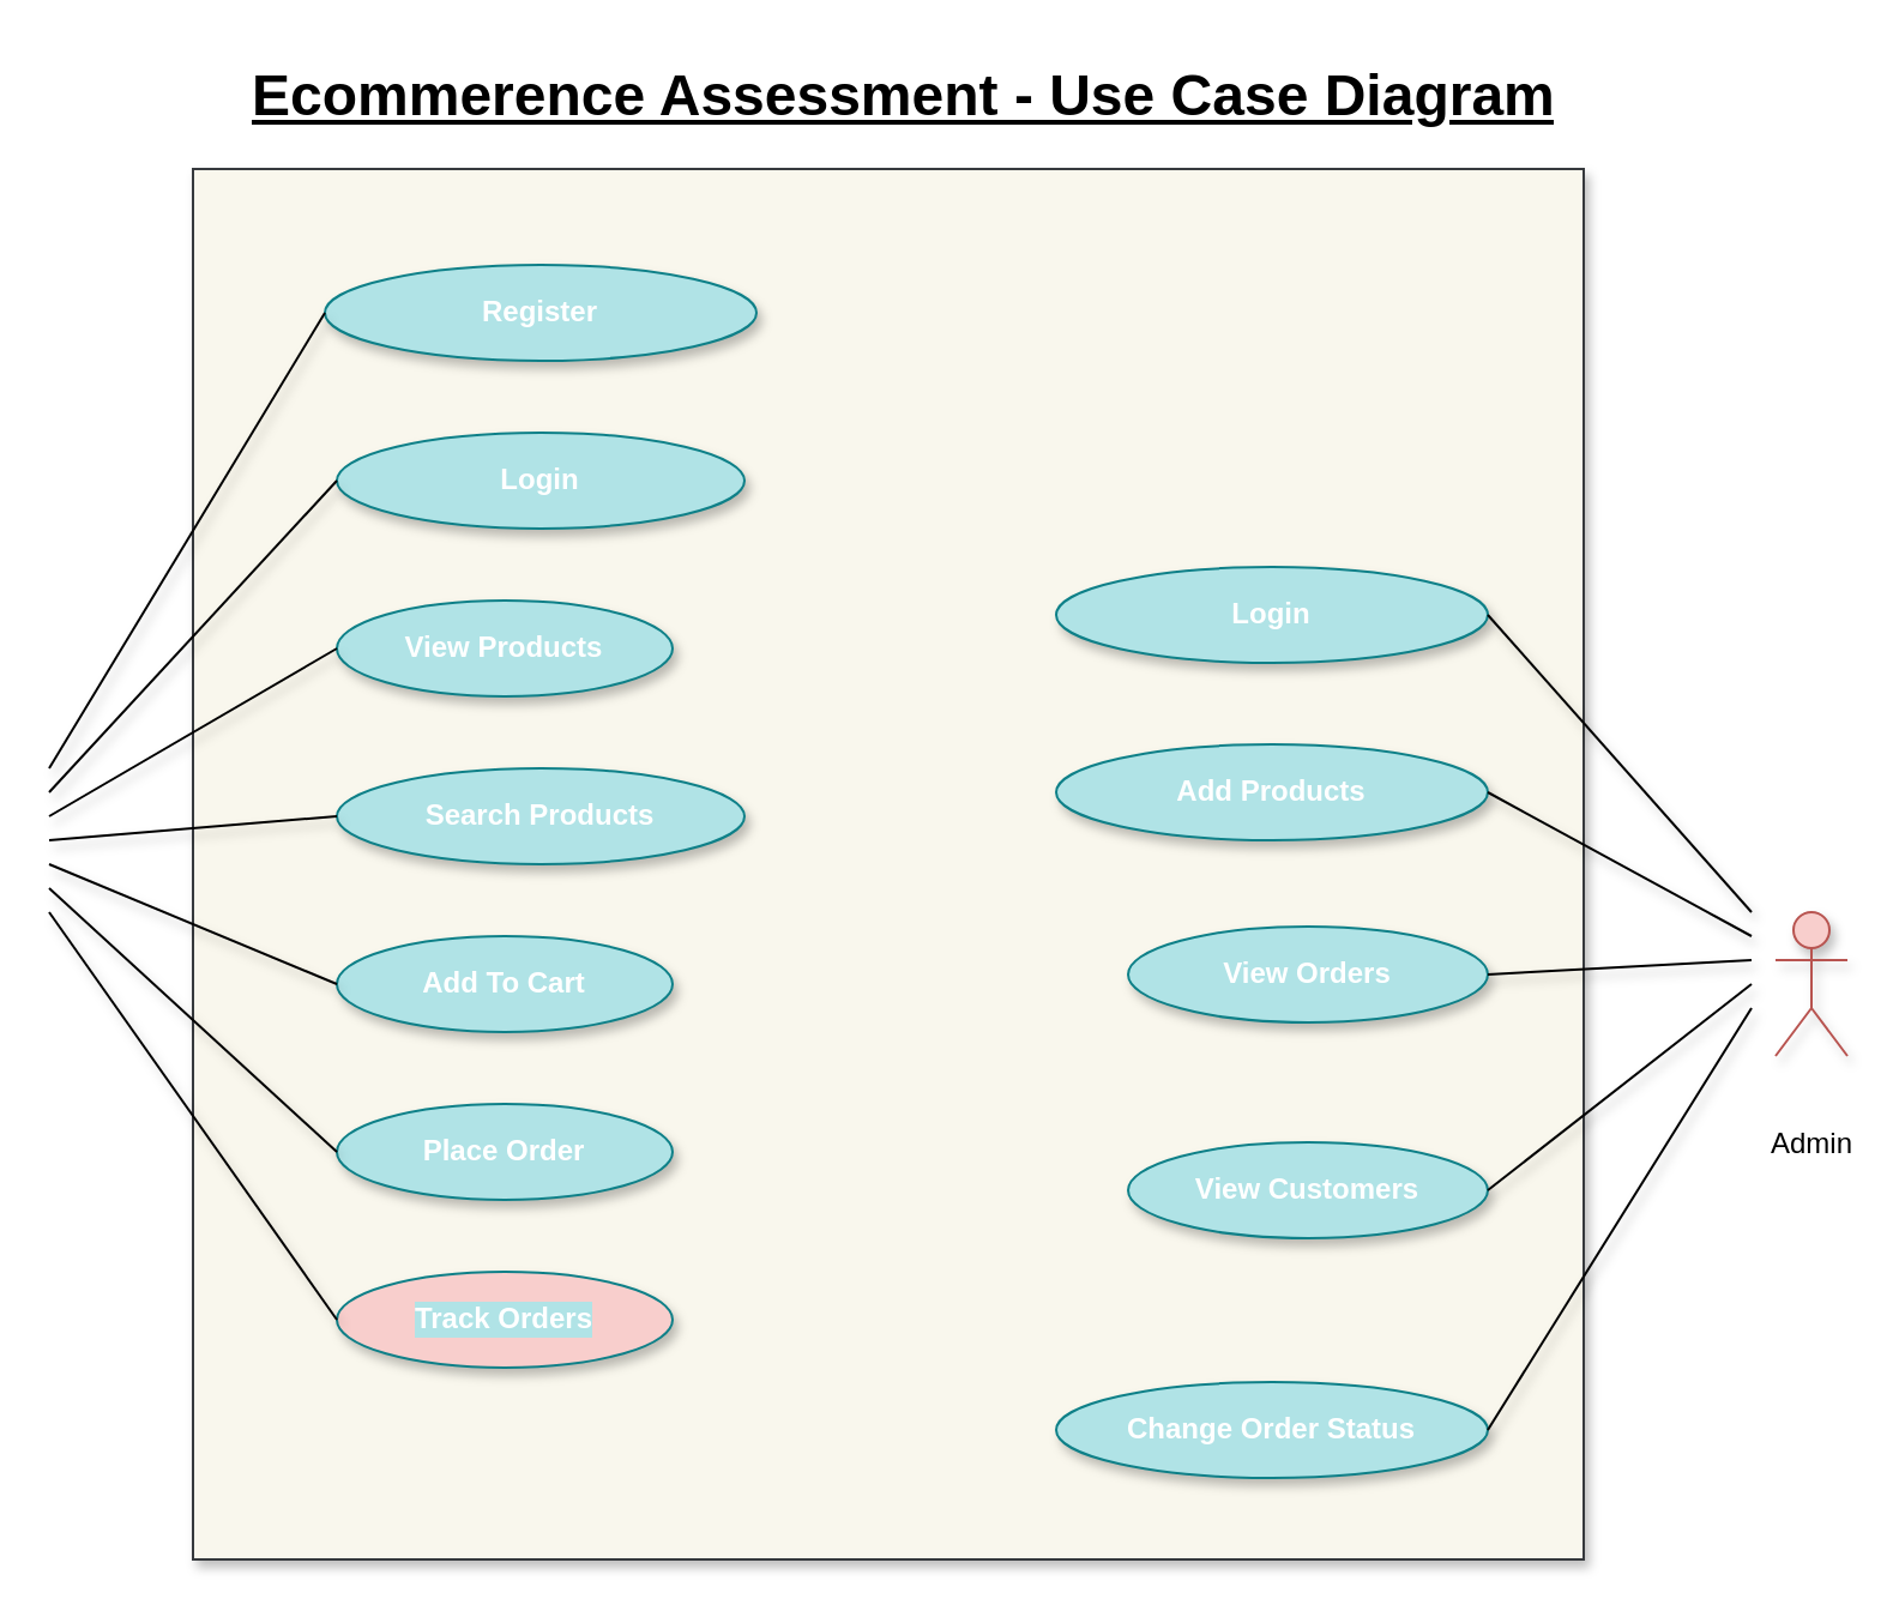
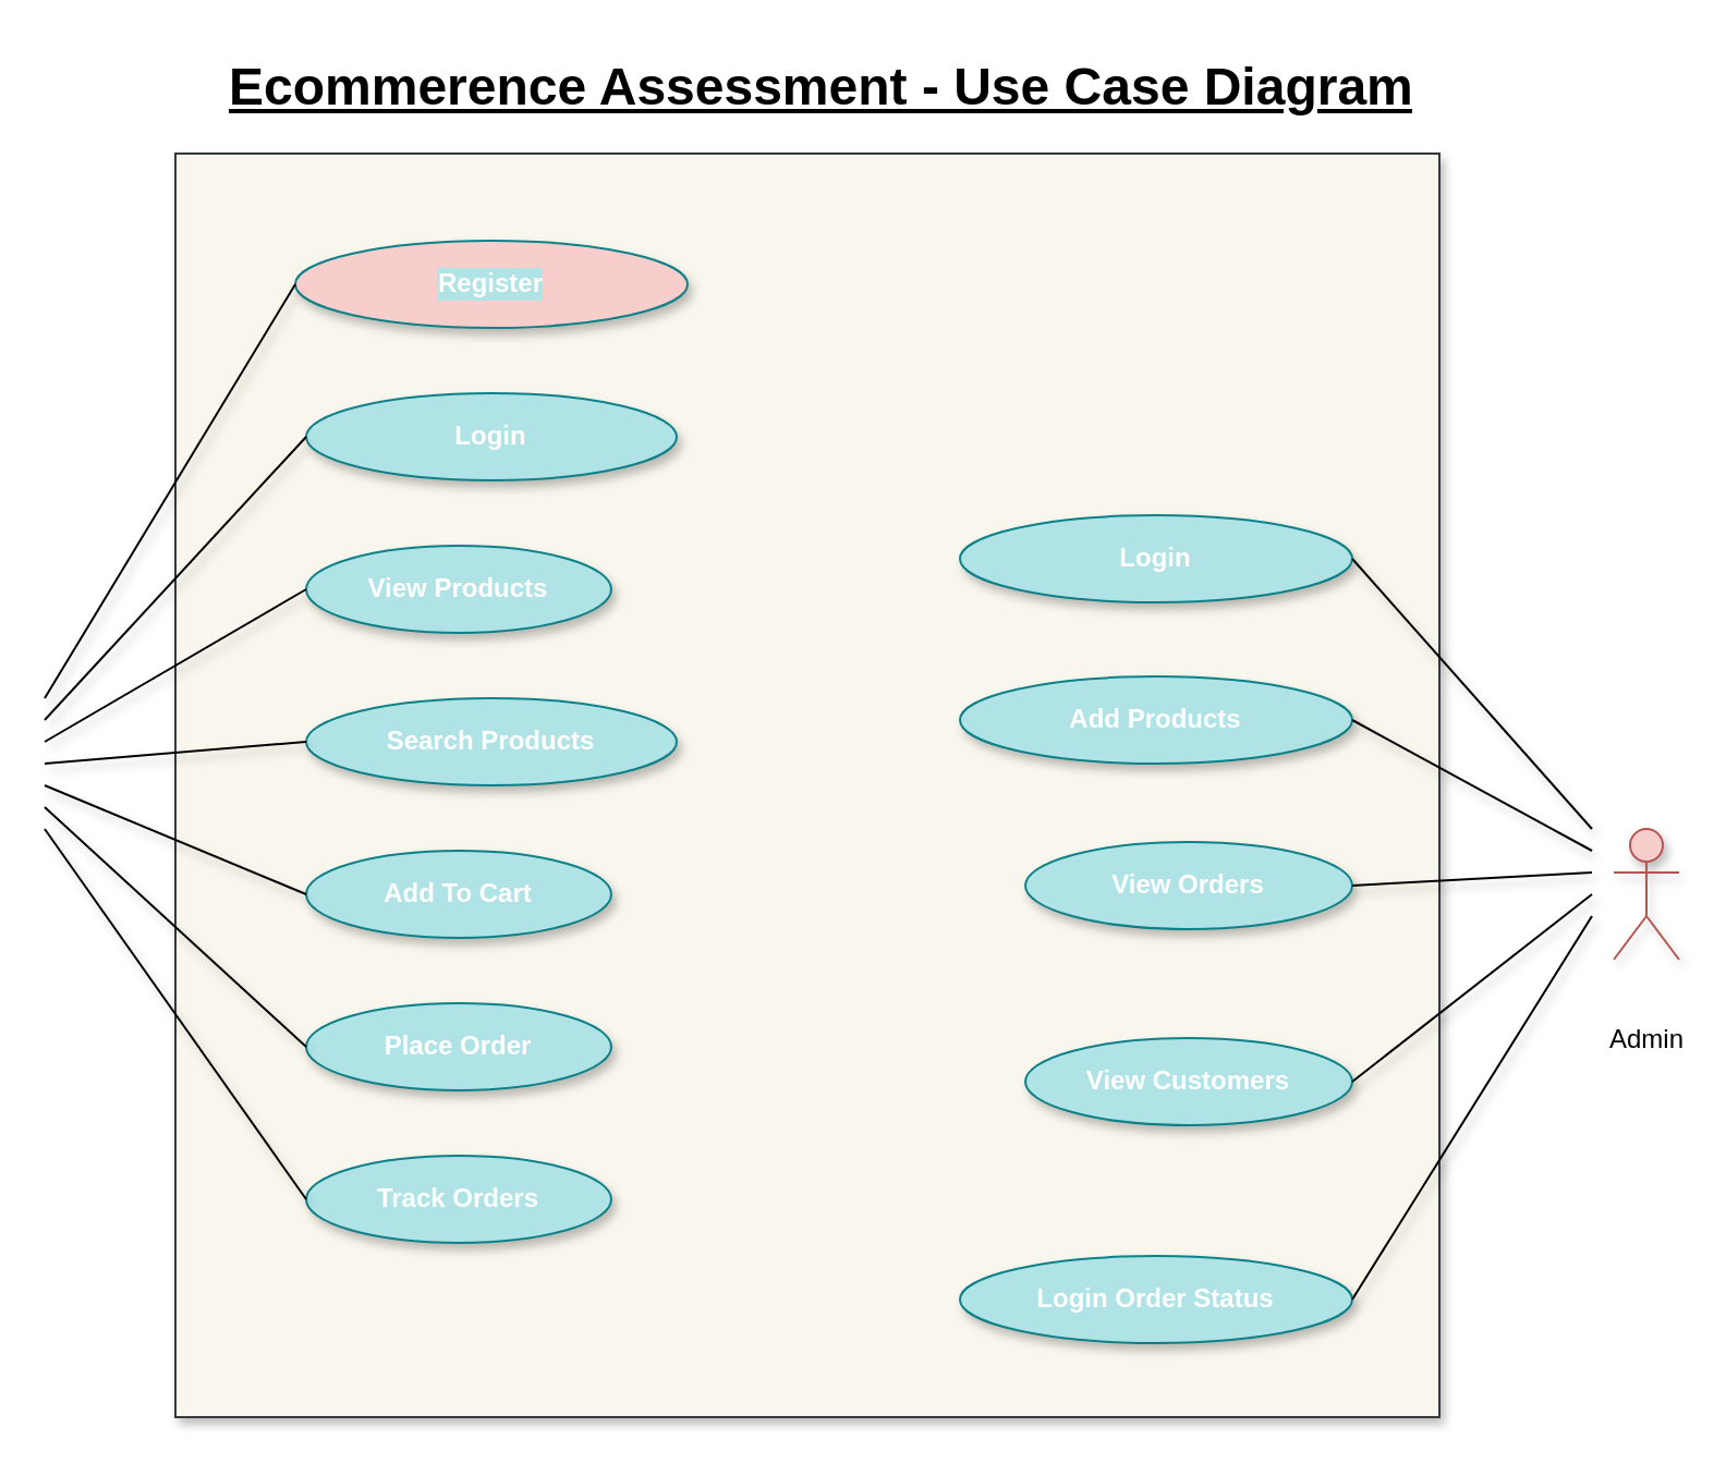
  <mxCell id="0" />
  <mxCell id="1" parent="0" />
  <mxCell id="2" value="&lt;font style=&quot;font-size: 12px;&quot;&gt;Admin&lt;/font&gt;" style="shape=umlActor;verticalLabelPosition=bottom;verticalAlign=top;html=1;shadow=1;fontSize=36;fillColor=#f8cecc;strokeColor=#b85450;" vertex="1" parent="1"><mxGeometry x="740" y="380" width="30" height="60" as="geometry" /></mxCell>
  <mxCell id="3" value="" style="whiteSpace=wrap;html=1;aspect=fixed;shadow=1;labelBackgroundColor=none;fontSize=36;fillColor=#f9f7ed;strokeColor=#36393d;" vertex="1" parent="1"><mxGeometry x="80" y="70" width="580" height="580" as="geometry" /></mxCell>
  <mxCell id="4" value="&lt;b&gt;Login&lt;/b&gt;" style="ellipse;whiteSpace=wrap;html=1;shadow=1;labelBackgroundColor=#B0E3E6;fontSize=12;fillColor=#b0e3e6;strokeColor=#0e8088;labelBorderColor=none;fontColor=#FFFFFF;" vertex="1" parent="1"><mxGeometry x="140" y="180" width="170" height="40" as="geometry" /></mxCell>
  <mxCell id="5" value="&lt;b&gt;View Products&lt;/b&gt;" style="ellipse;whiteSpace=wrap;html=1;shadow=1;labelBackgroundColor=#B0E3E6;fontSize=12;fillColor=#b0e3e6;strokeColor=#0e8088;labelBorderColor=none;fontColor=#FFFFFF;" vertex="1" parent="1"><mxGeometry x="140" y="250" width="140" height="40" as="geometry" /></mxCell>
  <mxCell id="6" value="&lt;b&gt;Search Products&lt;/b&gt;" style="ellipse;whiteSpace=wrap;html=1;shadow=1;labelBackgroundColor=#B0E3E6;fontSize=12;fillColor=#b0e3e6;strokeColor=#0e8088;labelBorderColor=none;fontColor=#FFFFFF;" vertex="1" parent="1"><mxGeometry x="140" y="320" width="170" height="40" as="geometry" /></mxCell>
  <mxCell id="7" value="&lt;b&gt;Add To Cart&lt;/b&gt;&lt;span style=&quot;color: rgba(0, 0, 0, 0); font-family: monospace; font-size: 0px; text-align: start; background-color: rgb(248, 249, 250);&quot;&gt;%3CmxGraphModel%3E%3Croot%3E%3CmxCell%20id%3D%220%22%2F%3E%3CmxCell%20id%3D%221%22%20parent%3D%220%22%2F%3E%3CmxCell%20id%3D%222%22%20value%3D%22%26lt%3Bb%26gt%3BLogin%26lt%3B%2Fb%26gt%3B%22%20style%3D%22ellipse%3BwhiteSpace%3Dwrap%3Bhtml%3D1%3Bshadow%3D1%3BlabelBackgroundColor%3D%23B0E3E6%3BfontSize%3D12%3BfillColor%3D%23b0e3e6%3BstrokeColor%3D%230e8088%3BlabelBorderColor%3Dnone%3BfontColor%3D%23FFFFFF%3B%22%20vertex%3D%221%22%20parent%3D%221%22%3E%3CmxGeometry%20x%3D%22210%22%20y%3D%2220%22%20width%3D%22140%22%20height%3D%2240%22%20as%3D%22geometry%22%2F%3E%3C%2FmxCell%3E%3C%2Froot%3E%3C%2FmxGraphModel%3E&lt;/span&gt;" style="ellipse;whiteSpace=wrap;html=1;shadow=1;labelBackgroundColor=#B0E3E6;fontSize=12;fillColor=#b0e3e6;strokeColor=#0e8088;labelBorderColor=none;fontColor=#FFFFFF;" vertex="1" parent="1"><mxGeometry x="140" y="390" width="140" height="40" as="geometry" /></mxCell>
- <mxCell id="8" value="&lt;b&gt;Register&lt;/b&gt;" style="ellipse;whiteSpace=wrap;html=1;shadow=1;labelBackgroundColor=#B0E3E6;fontSize=12;fillColor=#b0e3e6;strokeColor=#0e8088;labelBorderColor=none;fontColor=#FFFFFF;" vertex="1" parent="1"><mxGeometry x="135" y="110" width="180" height="40" as="geometry" /></mxCell>
+ <mxCell id="8" value="&lt;b&gt;Register&lt;/b&gt;" style="ellipse;whiteSpace=wrap;html=1;shadow=1;labelBackgroundColor=#B0E3E6;fontSize=12;fillColor=#f8cecc;strokeColor=#0e8088;labelBorderColor=none;fontColor=#FFFFFF;" vertex="1" parent="1"><mxGeometry x="135" y="110" width="180" height="40" as="geometry" /></mxCell>
  <mxCell id="9" value="&lt;b&gt;Place Order&lt;/b&gt;" style="ellipse;whiteSpace=wrap;html=1;shadow=1;labelBackgroundColor=#B0E3E6;fontSize=12;fillColor=#b0e3e6;strokeColor=#0e8088;labelBorderColor=none;fontColor=#FFFFFF;" vertex="1" parent="1"><mxGeometry x="140" y="460" width="140" height="40" as="geometry" /></mxCell>
- <mxCell id="10" value="&lt;b&gt;Track Orders&lt;/b&gt;" style="ellipse;whiteSpace=wrap;html=1;shadow=1;labelBackgroundColor=#B0E3E6;fontSize=12;fillColor=#f8cecc;strokeColor=#0e8088;labelBorderColor=none;fontColor=#FFFFFF;" vertex="1" parent="1"><mxGeometry x="140" y="530" width="140" height="40" as="geometry" /></mxCell>
+ <mxCell id="10" value="&lt;b&gt;Track Orders&lt;/b&gt;" style="ellipse;whiteSpace=wrap;html=1;shadow=1;labelBackgroundColor=#B0E3E6;fontSize=12;fillColor=#b0e3e6;strokeColor=#0e8088;labelBorderColor=none;fontColor=#FFFFFF;" vertex="1" parent="1"><mxGeometry x="140" y="530" width="140" height="40" as="geometry" /></mxCell>
  <mxCell id="11" value="&lt;b&gt;Add Products&lt;/b&gt;" style="ellipse;whiteSpace=wrap;html=1;shadow=1;labelBackgroundColor=#B0E3E6;fontSize=12;fillColor=#b0e3e6;strokeColor=#0e8088;labelBorderColor=none;fontColor=#FFFFFF;" vertex="1" parent="1"><mxGeometry x="440" y="310" width="180" height="40" as="geometry" /></mxCell>
  <mxCell id="12" value="&lt;b&gt;View Orders&lt;/b&gt;" style="ellipse;whiteSpace=wrap;html=1;shadow=1;labelBackgroundColor=#B0E3E6;fontSize=12;fillColor=#b0e3e6;strokeColor=#0e8088;labelBorderColor=none;fontColor=#FFFFFF;" vertex="1" parent="1"><mxGeometry x="470" y="386" width="150" height="40" as="geometry" /></mxCell>
- <mxCell id="13" value="&lt;b&gt;Change Order Status&lt;/b&gt;" style="ellipse;whiteSpace=wrap;html=1;shadow=1;labelBackgroundColor=#B0E3E6;fontSize=12;fillColor=#b0e3e6;strokeColor=#0e8088;labelBorderColor=none;fontColor=#FFFFFF;" vertex="1" parent="1"><mxGeometry x="440" y="576" width="180" height="40" as="geometry" /></mxCell>
+ <mxCell id="13" value="&lt;b&gt;Login Order Status&lt;/b&gt;" style="ellipse;whiteSpace=wrap;html=1;shadow=1;labelBackgroundColor=#B0E3E6;fontSize=12;fillColor=#b0e3e6;strokeColor=#0e8088;labelBorderColor=none;fontColor=#FFFFFF;" vertex="1" parent="1"><mxGeometry x="440" y="576" width="180" height="40" as="geometry" /></mxCell>
  <mxCell id="14" value="&lt;b&gt;View Customers&lt;/b&gt;" style="ellipse;whiteSpace=wrap;html=1;shadow=1;labelBackgroundColor=#B0E3E6;fontSize=12;fillColor=#b0e3e6;strokeColor=#0e8088;labelBorderColor=none;fontColor=#FFFFFF;" vertex="1" parent="1"><mxGeometry x="470" y="476" width="150" height="40" as="geometry" /></mxCell>
  <mxCell id="15" value="" style="endArrow=none;html=1;rounded=0;shadow=1;fontSize=12;fontColor=#FFFFFF;entryX=0;entryY=0.5;entryDx=0;entryDy=0;" edge="1" parent="1" target="8"><mxGeometry width="50" height="50" relative="1" as="geometry"><mxPoint x="20" y="320" as="sourcePoint" /><mxPoint x="130" y="140" as="targetPoint" /></mxGeometry></mxCell>
  <mxCell id="16" value="" style="endArrow=none;html=1;rounded=0;shadow=1;fontSize=12;fontColor=#FFFFFF;entryX=0;entryY=0.5;entryDx=0;entryDy=0;" edge="1" parent="1" target="4"><mxGeometry width="50" height="50" relative="1" as="geometry"><mxPoint x="20" y="330" as="sourcePoint" /><mxPoint x="410" y="320" as="targetPoint" /></mxGeometry></mxCell>
  <mxCell id="17" value="&lt;b&gt;Login&lt;/b&gt;" style="ellipse;whiteSpace=wrap;html=1;shadow=1;labelBackgroundColor=#B0E3E6;fontSize=12;fillColor=#b0e3e6;strokeColor=#0e8088;labelBorderColor=none;fontColor=#FFFFFF;" vertex="1" parent="1"><mxGeometry x="440" y="236" width="180" height="40" as="geometry" /></mxCell>
  <mxCell id="18" value="" style="endArrow=none;html=1;rounded=0;shadow=1;fontSize=12;fontColor=#FFFFFF;entryX=0;entryY=0.5;entryDx=0;entryDy=0;" edge="1" parent="1" target="5"><mxGeometry width="50" height="50" relative="1" as="geometry"><mxPoint x="20" y="340" as="sourcePoint" /><mxPoint x="135" y="236" as="targetPoint" /></mxGeometry></mxCell>
  <mxCell id="19" value="" style="endArrow=none;html=1;rounded=0;shadow=1;fontSize=12;fontColor=#FFFFFF;entryX=0;entryY=0.5;entryDx=0;entryDy=0;" edge="1" parent="1" target="6"><mxGeometry width="50" height="50" relative="1" as="geometry"><mxPoint x="20" y="350" as="sourcePoint" /><mxPoint x="410" y="320" as="targetPoint" /></mxGeometry></mxCell>
  <mxCell id="20" value="" style="endArrow=none;html=1;rounded=0;shadow=1;fontSize=12;fontColor=#FFFFFF;entryX=0;entryY=0.5;entryDx=0;entryDy=0;" edge="1" parent="1" target="7"><mxGeometry width="50" height="50" relative="1" as="geometry"><mxPoint x="20" y="360" as="sourcePoint" /><mxPoint x="410" y="320" as="targetPoint" /></mxGeometry></mxCell>
  <mxCell id="21" value="" style="endArrow=none;html=1;rounded=0;shadow=1;fontSize=12;fontColor=#FFFFFF;entryX=0;entryY=0.5;entryDx=0;entryDy=0;" edge="1" parent="1" target="9"><mxGeometry width="50" height="50" relative="1" as="geometry"><mxPoint x="20" y="370" as="sourcePoint" /><mxPoint x="410" y="320" as="targetPoint" /></mxGeometry></mxCell>
  <mxCell id="22" value="" style="endArrow=none;html=1;rounded=0;shadow=1;fontSize=12;fontColor=#FFFFFF;entryX=0;entryY=0.5;entryDx=0;entryDy=0;" edge="1" parent="1" target="10"><mxGeometry width="50" height="50" relative="1" as="geometry"><mxPoint x="20" y="380" as="sourcePoint" /><mxPoint x="410" y="320" as="targetPoint" /></mxGeometry></mxCell>
  <mxCell id="23" value="" style="endArrow=none;html=1;rounded=0;shadow=1;fontSize=12;fontColor=#FFFFFF;entryX=1;entryY=0.5;entryDx=0;entryDy=0;" edge="1" parent="1" target="17"><mxGeometry width="50" height="50" relative="1" as="geometry"><mxPoint x="730" y="380" as="sourcePoint" /><mxPoint x="410" y="320" as="targetPoint" /></mxGeometry></mxCell>
  <mxCell id="24" value="" style="endArrow=none;html=1;rounded=0;shadow=1;fontSize=12;fontColor=#FFFFFF;exitX=1;exitY=0.5;exitDx=0;exitDy=0;" edge="1" parent="1" source="11"><mxGeometry width="50" height="50" relative="1" as="geometry"><mxPoint x="360" y="370" as="sourcePoint" /><mxPoint x="730" y="390" as="targetPoint" /></mxGeometry></mxCell>
  <mxCell id="25" value="" style="endArrow=none;html=1;rounded=0;shadow=1;fontSize=12;fontColor=#FFFFFF;exitX=1;exitY=0.5;exitDx=0;exitDy=0;" edge="1" parent="1" source="12"><mxGeometry width="50" height="50" relative="1" as="geometry"><mxPoint x="360" y="370" as="sourcePoint" /><mxPoint x="730" y="400" as="targetPoint" /></mxGeometry></mxCell>
  <mxCell id="26" value="" style="endArrow=none;html=1;rounded=0;shadow=1;fontSize=12;fontColor=#FFFFFF;exitX=1;exitY=0.5;exitDx=0;exitDy=0;" edge="1" parent="1" source="14"><mxGeometry width="50" height="50" relative="1" as="geometry"><mxPoint x="360" y="370" as="sourcePoint" /><mxPoint x="730" y="410" as="targetPoint" /></mxGeometry></mxCell>
  <mxCell id="27" value="" style="endArrow=none;html=1;rounded=0;shadow=1;fontSize=12;fontColor=#FFFFFF;exitX=1;exitY=0.5;exitDx=0;exitDy=0;" edge="1" parent="1" source="13"><mxGeometry width="50" height="50" relative="1" as="geometry"><mxPoint x="360" y="370" as="sourcePoint" /><mxPoint x="730" y="420" as="targetPoint" /></mxGeometry></mxCell>
  <mxCell id="28" value="&lt;h1&gt;&lt;u&gt;Ecommerence Assessment - Use Case Diagram&lt;/u&gt;&lt;/h1&gt;" style="text;html=1;strokeColor=none;fillColor=none;spacing=5;spacingTop=-20;whiteSpace=wrap;overflow=hidden;rounded=0;shadow=1;" vertex="1" parent="1"><mxGeometry x="100" y="20" width="570" height="40" as="geometry" /></mxCell>
